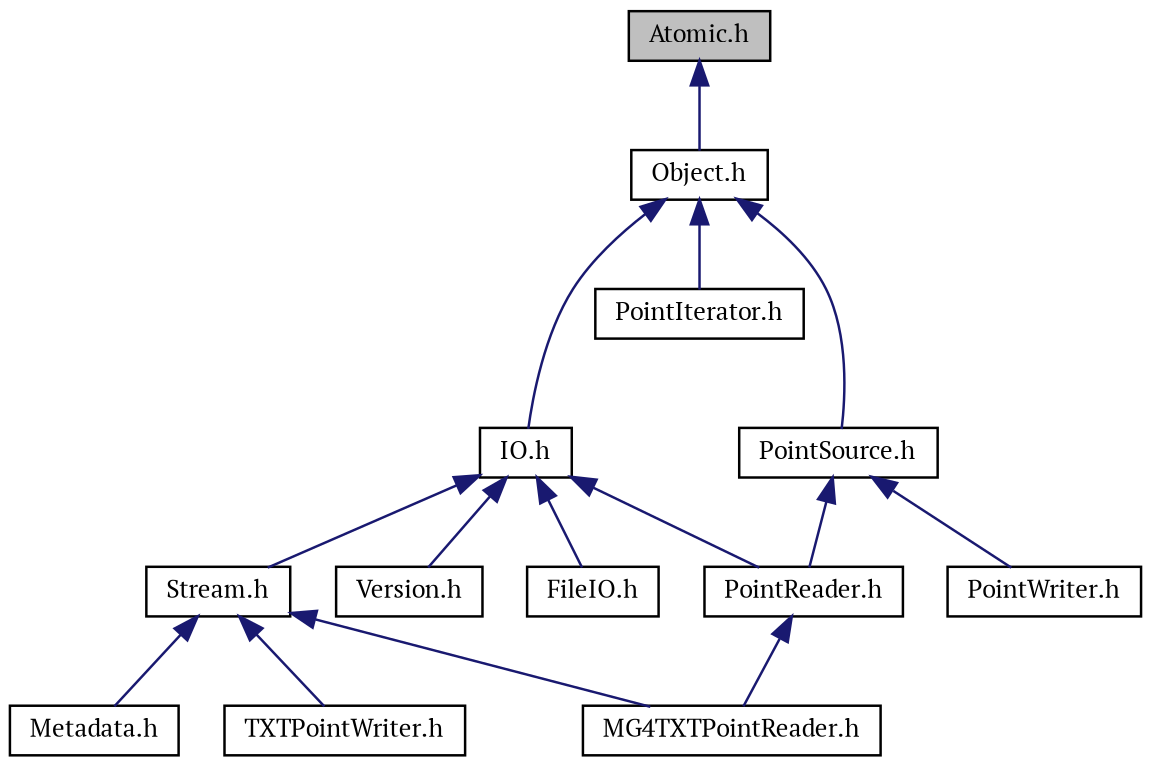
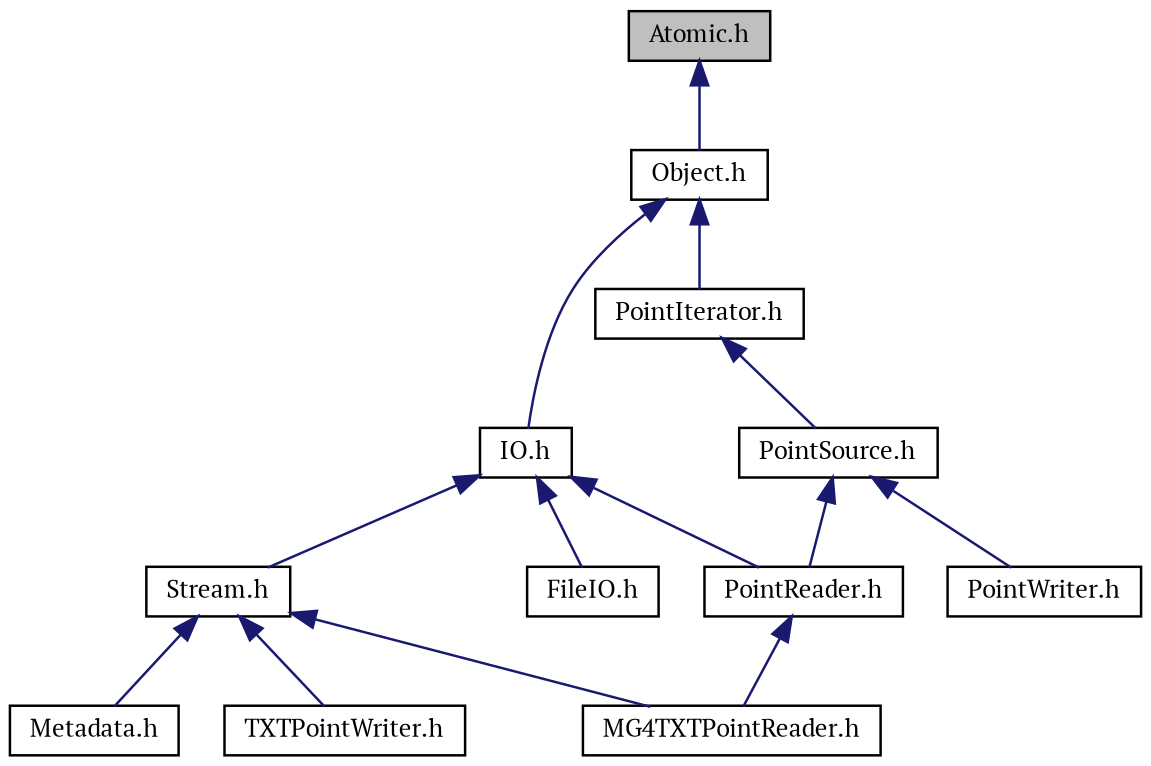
  digraph {
    fontname="PT Serif"
    node [color=black fontname="PT Serif" fontsize=10 shape=record]
    edge [color=midnightblue dir=back fontname="PT Serif" fontsize=10 labelfontname=Helvetica labelfontsize=10 style=solid]
    n1 [fillcolor=grey75 fontcolor=black height=0.2 label="Atomic.h" style=filled width=0.4]
    n2 [height=0.2 label="Object.h" width=0.4]
    n3 [height=0.2 label="IO.h" width=0.4]
    n4 [height=0.2 label="PointIterator.h" width=0.4]
    n5 [height=0.2 label="FileIO.h" width=0.4]
    n6 [height=0.2 label="PointReader.h" width=0.4]
    n7 [height=0.2 label="Stream.h" width=0.4]
-   n8 [height=0.2 label="Version.h" width=0.4]
    n9 [height=0.2 label="PointSource.h" width=0.4]
    n10 [height=0.2 label="MG4TXTPointReader.h" width=0.4]
    n11 [height=0.2 label="Metadata.h" width=0.4]
    n12 [height=0.2 label="TXTPointWriter.h" width=0.4]
    n13 [height=0.2 label="PointWriter.h" width=0.4]
    n1 -> n2
    n2 -> n3
    n2 -> n4
    n3 -> n5
    n3 -> n6
    n3 -> n7
-   n3 -> n8
-   n2 -> n9
+   n4 -> n9
    n6 -> n10
    n7 -> n10
    n7 -> n11
    n7 -> n12
    n9 -> n6
    n9 -> n13
  }
